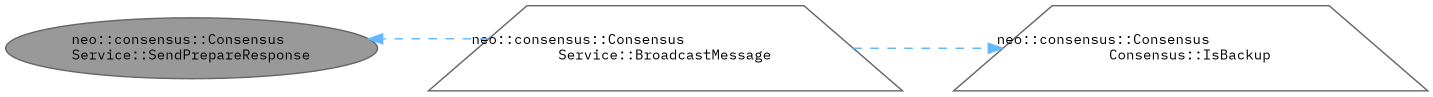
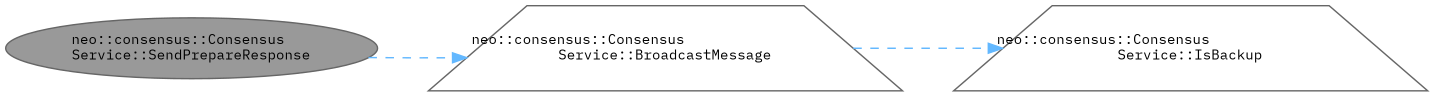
  digraph {
    fontname="IBM Plex Mono"
    rankdir=LR
    node [color=grey40 fillcolor=white fontname="IBM Plex Mono" fontsize=10 shape=trapezium style=filled]
    edge [color=steelblue1 fontname="IBM Plex Mono" fontsize=10 labelfontname=Helvetica labelfontsize=10 style=dashed]
    n1 [color=gray40 fillcolor=grey60 fontcolor=black height=0.2 label="neo::consensus::Consensus\lService::SendPrepareResponse" shape=ellipse width=0.4]
    n2 [height=0.2 label="neo::consensus::Consensus\lService::BroadcastMessage" width=0.4]
-   n3 [height=0.2 label="neo::consensus::Consensus\lConsensus::IsBackup" width=0.4]
-   n2 -> n1
+   n3 [height=0.2 label="neo::consensus::Consensus\lService::IsBackup" width=0.4]
+   n1 -> n2
    n2 -> n3
  }
